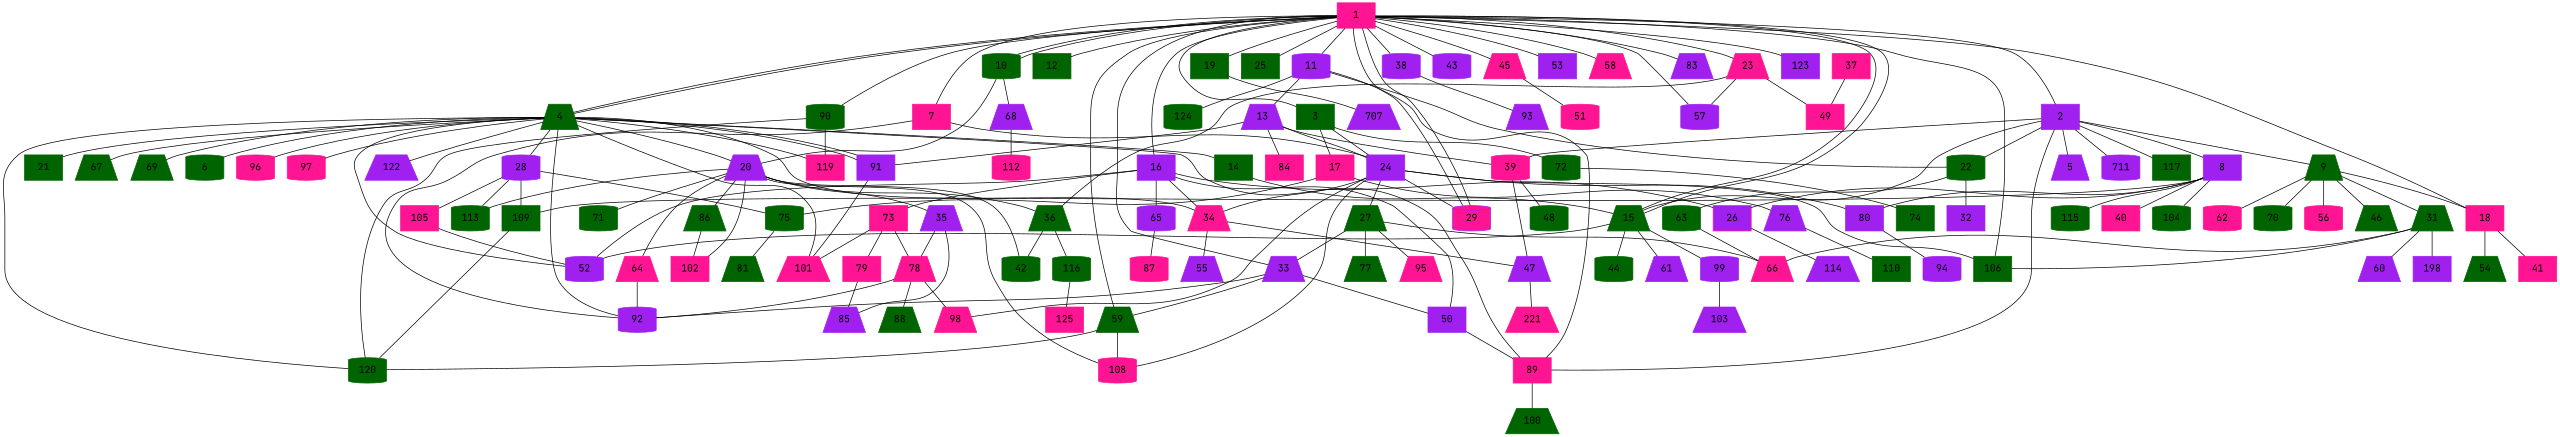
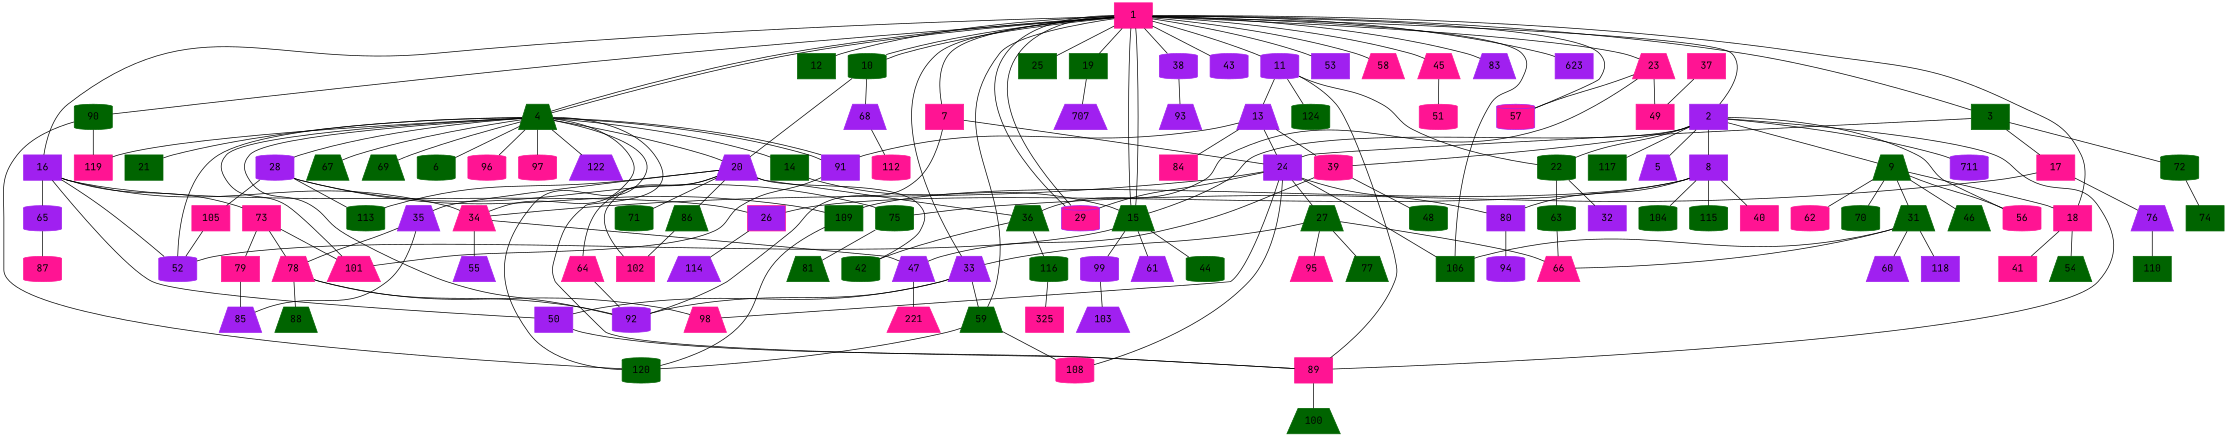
  graph {
    fontname="JetBrains Mono"
    node [color=darkgreen fontname="JetBrains Mono" shape=trapezium style=filled]
    edge [fontname="JetBrains Mono"]
    1 [color=deeppink shape=box]
    2 [color=purple shape=box]
    3 [shape=box]
    4
    7 [color=deeppink shape=box]
    10 [shape=cylinder]
    11 [color=purple shape=cylinder]
    12 [shape=box]
    15
    16 [color=purple shape=box]
    18 [color=deeppink shape=box]
    19 [shape=box]
    23 [color=deeppink]
    25 [shape=box]
    29 [color=purple fillcolor=deeppink shape=cylinder]
    33 [color=purple]
    38 [color=purple shape=cylinder]
    43 [color=purple shape=cylinder]
    45 [color=deeppink]
    53 [color=purple shape=box]
    58 [color=deeppink]
    59
    83 [color=purple]
    90 [shape=cylinder]
    106 [shape=box]
-   123 [color=purple shape=box]
-   57 [color=purple shape=cylinder]
+   123 [color=purple shape=box label=623]
+   57 [color=purple shape=cylinder fillcolor=deeppink]
    5 [color=purple]
    8 [color=purple shape=box]
    9
    22 [shape=cylinder]
    39 [color=deeppink shape=cylinder]
    56 [color=deeppink shape=cylinder]
    89 [color=deeppink shape=box]
    n35 [color=purple label=711 shape=cylinder]
    117 [shape=box]
    17 [color=deeppink shape=box]
    24 [color=purple shape=box]
    72 [shape=cylinder]
    6 [shape=cylinder]
    14 [shape=box]
    20 [color=purple]
    21 [shape=box]
    28 [color=purple shape=cylinder]
    34 [color=deeppink]
    52 [color=purple shape=cylinder]
    67
    69
    91 [color=purple shape=box]
    92 [color=purple shape=cylinder]
    96 [color=deeppink shape=cylinder]
    97 [color=deeppink shape=cylinder]
    101 [color=deeppink]
    119 [color=deeppink shape=box]
    120 [shape=cylinder]
    122 [color=purple]
    68 [color=purple]
    13 [color=purple]
    124 [shape=cylinder]
    44 [shape=cylinder]
    61 [color=purple]
    99 [color=purple shape=cylinder]
    26 [color=deeppink fillcolor=purple shape=box]
    50 [color=purple shape=box]
    65 [color=purple shape=cylinder]
    73 [color=deeppink shape=box]
    41 [color=deeppink shape=box]
    54
    n69 [color=purple label=707]
    36
    49 [color=deeppink shape=box]
    37 [color=deeppink shape=box]
    93 [color=purple]
    51 [color=deeppink shape=cylinder]
    108 [color=deeppink shape=cylinder]
    40 [color=deeppink shape=box]
    80 [color=purple shape=box]
    104 [shape=cylinder]
    109 [shape=box]
    115 [shape=cylinder]
    31
    46
    62 [color=deeppink shape=cylinder]
    70 [shape=cylinder]
    32 [color=purple shape=box]
    63 [shape=cylinder]
    47 [color=purple]
    48 [shape=cylinder]
    100
    75 [shape=cylinder]
    76 [color=purple]
    27
    98 [color=deeppink]
    74 [shape=box]
    35 [color=purple]
    42 [shape=cylinder]
    64 [color=deeppink]
    71 [shape=cylinder]
    86
    102 [color=deeppink shape=box]
    113 [shape=cylinder]
    105 [color=deeppink shape=box]
    55 [color=purple]
    114 [color=purple]
    94 [color=purple shape=cylinder]
    66 [color=deeppink]
    60 [color=purple]
-   118 [color=purple shape=box label=198]
+   118 [color=purple shape=box]
    112 [color=deeppink shape=cylinder]
    84 [color=deeppink shape=box]
    103 [color=purple]
    87 [color=deeppink shape=cylinder]
    78 [color=deeppink]
    79 [color=deeppink shape=box]
    81
    110 [shape=box]
    85 [color=purple]
    116 [shape=cylinder]
    88
    77
    95 [color=deeppink]
    n122 [color=deeppink label=221]
-   125 [color=deeppink shape=box]
+   125 [color=deeppink shape=box label=325]
    1 -- 2
    1 -- 3
    1 -- 4
    1 -- 4
    1 -- 7
    1 -- 10
    1 -- 10
    1 -- 11
    1 -- 12
    1 -- 15
    1 -- 15
    1 -- 16
    1 -- 18
    1 -- 19
    1 -- 23
    1 -- 25
    1 -- 29
    1 -- 29
    1 -- 33
    1 -- 38
    1 -- 43
    1 -- 45
    1 -- 53
    1 -- 58
    1 -- 59
    1 -- 83
    1 -- 90
    1 -- 106
    1 -- 123
    1 -- 57
    2 -- 15
    2 -- 5
    2 -- 8
    2 -- 9
    2 -- 22
    2 -- 39
+   2 -- 56
    2 -- 89
    2 -- n35
    2 -- 117
    3 -- 17
    3 -- 24
    3 -- 72
    4 -- 89
    4 -- 6
    4 -- 14
    4 -- 20
    4 -- 21
    4 -- 28
    4 -- 34
    4 -- 52
    4 -- 67
    4 -- 69
    4 -- 91
    4 -- 91
    4 -- 92
    4 -- 96
    4 -- 97
    4 -- 101
    4 -- 119
    4 -- 120
    4 -- 122
    7 -- 24
    7 -- 92
    10 -- 20
    10 -- 68
    11 -- 22
    11 -- 89
    11 -- 13
    11 -- 124
    15 -- 52
    15 -- 44
    15 -- 61
    15 -- 99
    16 -- 34
    16 -- 52
    16 -- 26
    16 -- 50
    16 -- 65
    16 -- 73
    18 -- 41
    18 -- 54
    19 -- n69
    23 -- 57
    23 -- 36
    23 -- 49
    33 -- 59
    33 -- 92
    33 -- 50
    38 -- 93
    45 -- 51
    59 -- 120
    59 -- 108
    90 -- 119
    90 -- 120
    8 -- 26
    8 -- 40
    8 -- 80
    8 -- 104
    8 -- 109
    8 -- 115
    9 -- 18
    9 -- 56
    9 -- 31
    9 -- 46
    9 -- 62
    9 -- 70
    22 -- 32
    22 -- 63
    39 -- 47
    39 -- 48
    89 -- 100
    17 -- 75
    17 -- 76
    24 -- 29
    24 -- 106
    24 -- 34
    24 -- 108
    24 -- 80
    24 -- 27
    24 -- 98
    72 -- 74
    14 -- 15
    20 -- 36
-   20 -- 108
    20 -- 35
    20 -- 42
    20 -- 64
    20 -- 71
    20 -- 86
    20 -- 102
    20 -- 113
    28 -- 109
    28 -- 75
    28 -- 113
    28 -- 105
    34 -- 47
    34 -- 55
    91 -- 101
    68 -- 112
    13 -- 39
    13 -- 24
    13 -- 91
    13 -- 84
    99 -- 103
    26 -- 114
    50 -- 89
    65 -- 87
    73 -- 101
    73 -- 78
    73 -- 79
    36 -- 42
    36 -- 116
    37 -- 49
    80 -- 94
    109 -- 120
    31 -- 106
    31 -- 66
    31 -- 60
    31 -- 118
    63 -- 66
    47 -- n122
    75 -- 81
    76 -- 110
    27 -- 33
    27 -- 66
    27 -- 77
    27 -- 95
    35 -- 78
    35 -- 85
    64 -- 92
    86 -- 102
    105 -- 52
    78 -- 92
    78 -- 98
    78 -- 88
    79 -- 85
    116 -- 125
  }
